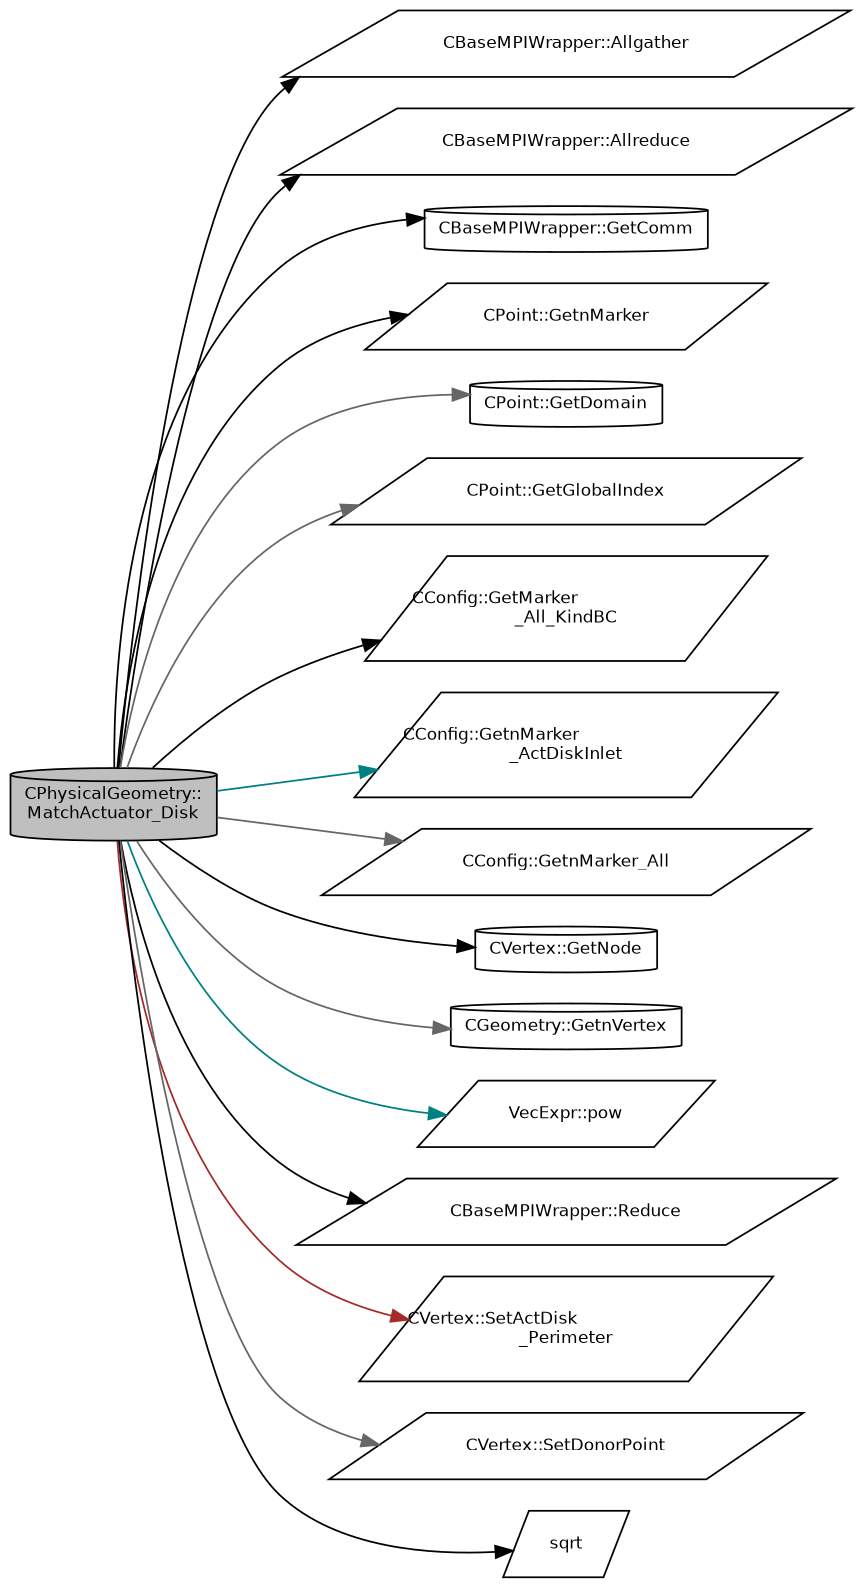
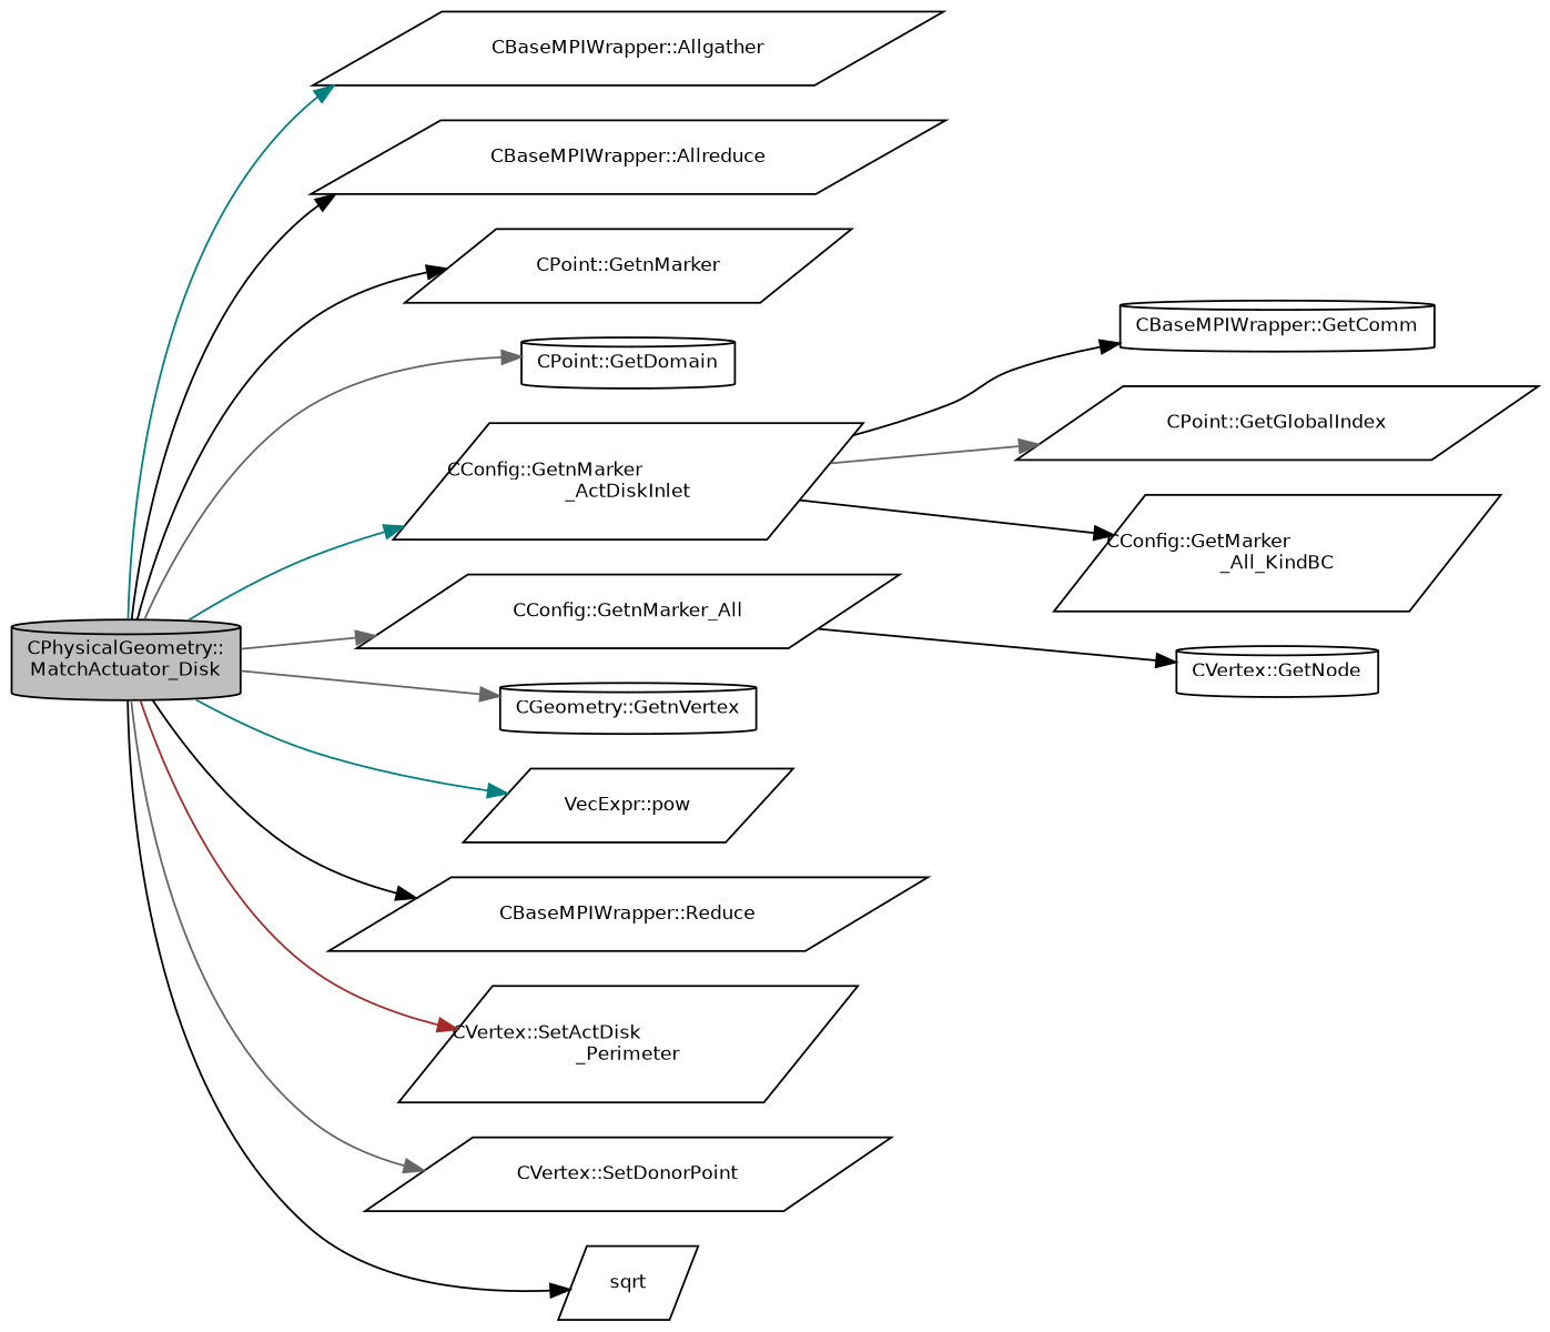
  digraph {
    rankdir=LR
    node [color=black fillcolor=white fontname=Helvetica fontsize=10 shape=parallelogram style=filled]
    edge [color=black fontname=Helvetica fontsize=10 labelfontname=Helvetica labelfontsize=10 style=solid]
    n1 [fillcolor=grey75 fontcolor=black height=0.2 label="CPhysicalGeometry::\lMatchActuator_Disk" shape=cylinder width=0.4]
    n2 [height=0.2 label="CBaseMPIWrapper::Allgather" width=0.4]
    n3 [height=0.2 label="CBaseMPIWrapper::Allreduce" width=0.4]
    n4 [height=0.2 label="CBaseMPIWrapper::GetComm" shape=cylinder width=0.4]
    n5 [height=0.2 label="CPoint::GetnMarker" width=0.4]
    n6 [height=0.2 label="CPoint::GetDomain" shape=cylinder width=0.4]
    n7 [height=0.2 label="CPoint::GetGlobalIndex" width=0.4]
    n8 [height=0.2 label="CConfig::GetMarker\l_All_KindBC" width=0.4]
    n9 [height=0.2 label="CConfig::GetnMarker\l_ActDiskInlet" width=0.4]
    n10 [height=0.2 label="CConfig::GetnMarker_All" width=0.4]
    n11 [height=0.2 label="CVertex::GetNode" shape=cylinder width=0.4]
    n12 [height=0.2 label="CGeometry::GetnVertex" shape=cylinder width=0.4]
    n13 [height=0.2 label="VecExpr::pow" width=0.4]
    n14 [height=0.2 label="CBaseMPIWrapper::Reduce" width=0.4]
    n15 [height=0.2 label="CVertex::SetActDisk\l_Perimeter" width=0.4]
    n16 [height=0.2 label="CVertex::SetDonorPoint" width=0.4]
    n17 [height=0.2 label=sqrt width=0.4]
-   n1 -> n2
+   n1 -> n2 [color=teal]
    n1 -> n3
-   n1 -> n4
+   n9 -> n4
    n1 -> n5
    n1 -> n6 [color=gray40]
-   n1 -> n7 [color=gray40]
-   n1 -> n8
+   n9 -> n7 [color=gray40]
+   n9 -> n8
    n1 -> n9 [color=teal]
    n1 -> n10 [color=gray40]
-   n1 -> n11
+   n10 -> n11
    n1 -> n12 [color=gray40]
    n1 -> n13 [color=teal]
    n1 -> n14
    n1 -> n15 [color=brown]
    n1 -> n16 [color=gray40]
    n1 -> n17
  }
